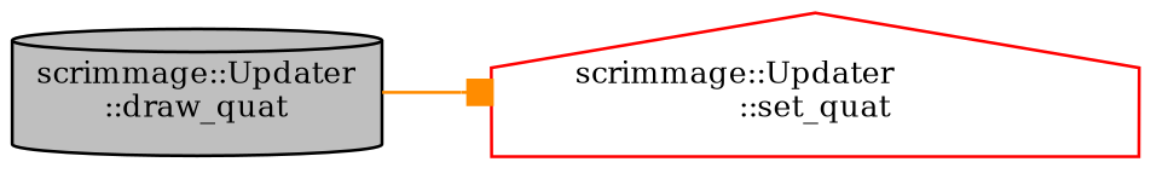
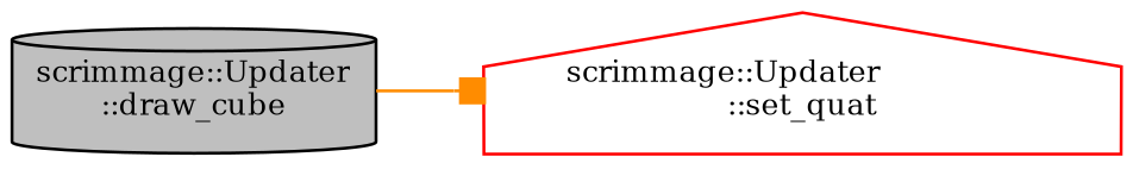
  digraph {
    rankdir=LR
    fontname="DejaVu Serif"
    node [fontname="DejaVu Serif" fontsize=10 style=filled]
-   n1 [color=black fillcolor=grey75 fontcolor=black height=0.2 label="scrimmage::Updater\l::draw_quat" shape=cylinder width=0.4]
+   n1 [color=black fillcolor=grey75 fontcolor=black height=0.2 label="scrimmage::Updater\l::draw_cube" shape=cylinder width=0.4]
    n2 [color=red fillcolor=white height=0.2 label="scrimmage::Updater\l::set_quat" shape=house width=0.4]
    n1 -> n2 [color=darkorange fontname="DejaVu Serif" fontsize=10 labelfontname=Helvetica labelfontsize=10 style=solid arrowhead=box]
  }
